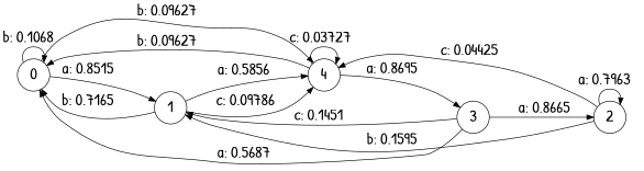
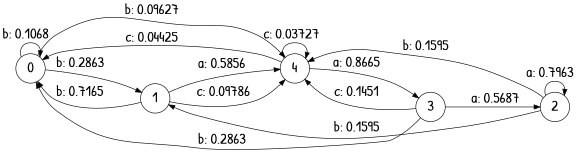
  digraph {
    fontname="Patrick Hand"
    rankdir=LR
    node [fontname="Patrick Hand" fontsize=24 shape=circle]
    edge [fontname="Patrick Hand" fontsize=24]
    0
    1
    4
    3
    2
    0 -> 0 [label="b: 0.1068   "]
-   0 -> 1 [label="a: 0.8515   "]
+   0 -> 1 [label="b: 0.2863   "]
    0 -> 4 [label="b: 0.09627  "]
    1 -> 0 [label="b: 0.7165   "]
    1 -> 4 [label="a: 0.5856   "]
    1 -> 4 [label="c: 0.09786  "]
-   4 -> 0 [label="b: 0.09627  "]
+   4 -> 0 [label="c: 0.04425  "]
    4 -> 4 [label="c: 0.03727  "]
-   4 -> 3 [label="a: 0.8695   "]
-   3 -> 0 [label="a: 0.5687   "]
-   3 -> 1 [label="c: 0.1451   "]
-   3 -> 2 [label="a: 0.8665   "]
+   4 -> 3 [label="a: 0.8665   "]
+   3 -> 0 [label="b: 0.2863   "]
+   3 -> 4 [label="c: 0.1451   "]
+   3 -> 2 [label="a: 0.5687   "]
    2 -> 1 [label="b: 0.1595   "]
-   2 -> 4 [label="c: 0.04425  "]
+   2 -> 4 [label="b: 0.1595   "]
    2 -> 2 [label="a: 0.7963   "]
  }
